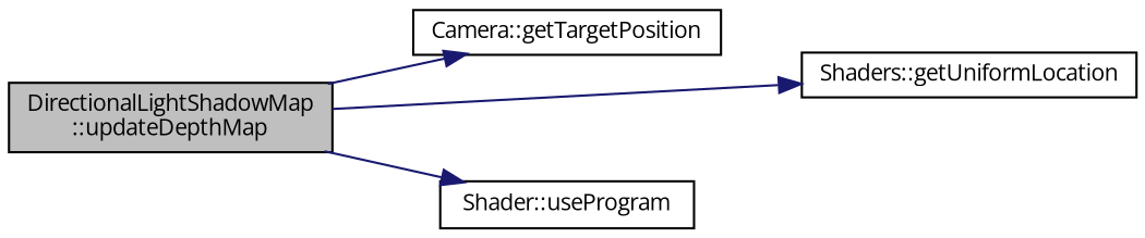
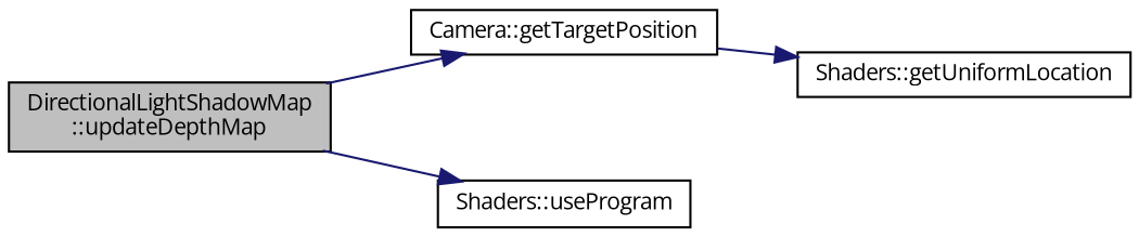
  digraph {
    fontname="Open Sans"
    rankdir=LR
    node [color=black fillcolor=white fontname="Open Sans" fontsize=10 shape=record style=filled]
    edge [color=midnightblue fontname="Open Sans" fontsize=10 labelfontname=Helvetica labelfontsize=10 style=solid]
    n1 [fillcolor=grey75 fontcolor=black height=0.2 label="DirectionalLightShadowMap\l::updateDepthMap" width=0.4]
    n2 [height=0.2 label="Camera::getTargetPosition" width=0.4]
    n3 [height=0.2 label="Shaders::getUniformLocation" width=0.4]
-   n4 [height=0.2 label="Shader::useProgram" width=0.4]
+   n4 [height=0.2 label="Shaders::useProgram" width=0.4]
    n1 -> n2
-   n1 -> n3
+   n2 -> n3
    n1 -> n4
  }
